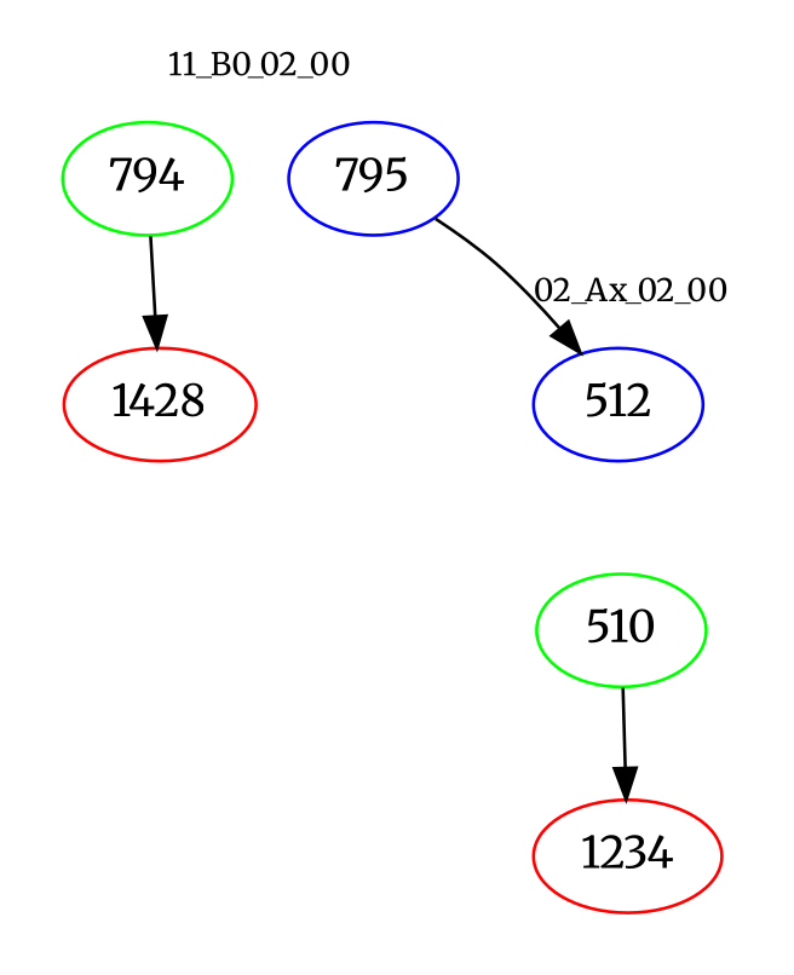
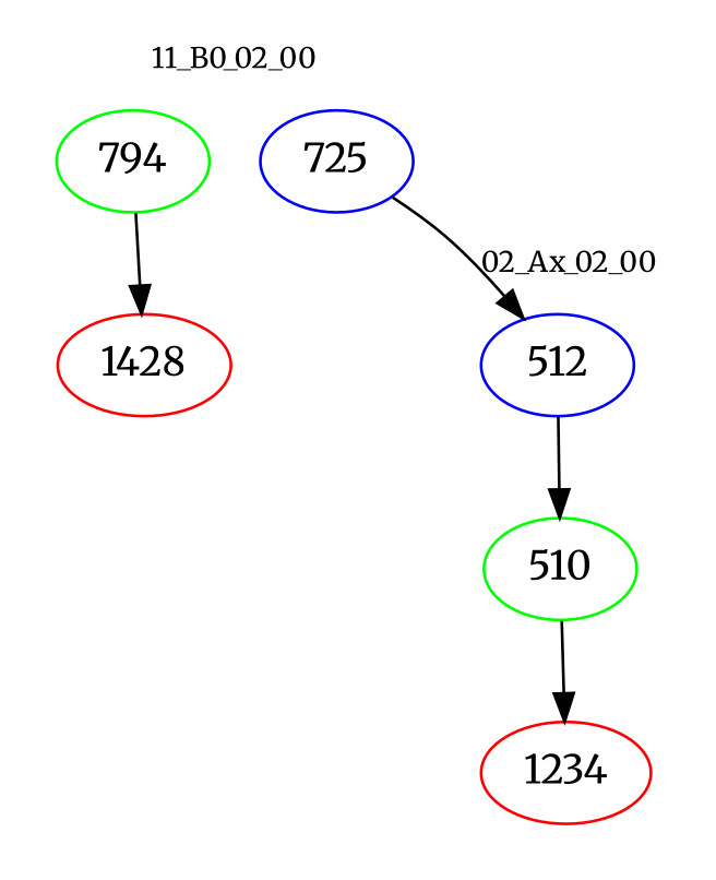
  digraph {
    fontname=Merriweather
    node [color=blue fontname=Merriweather]
    edge [color=black fontname=Merriweather]
    n1 [label=512]
    n2 [color=green label=510]
    n3 [color=red label=1234]
-   n4 [label=795]
+   n4 [label=725]
    n5 [color=green label=794]
    n6 [color=red label=1428]
    subgraph cluster_1 {
      color=white
      fontsize=10
      label="02_Ax_02_00"
      n1
      n2
      n3
    }
    subgraph cluster_2 {
      color=white
      fontsize=10
      label="11_B0_02_00"
      n4
      n5
      n6
    }
+   n1 -> n2
    n2 -> n3
    n4 -> n1
    n5 -> n6
  }
